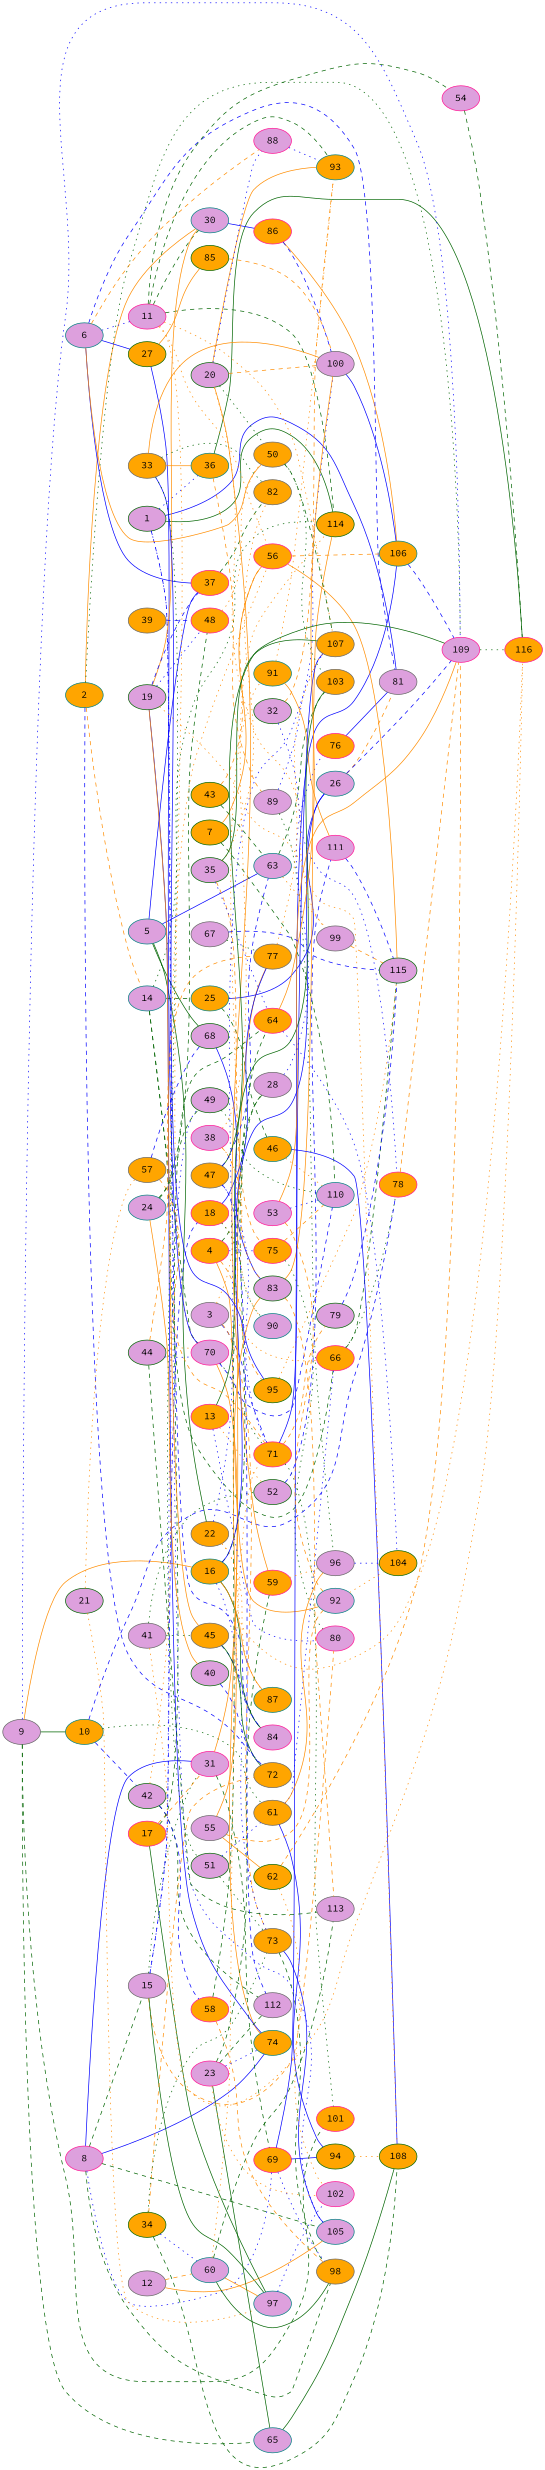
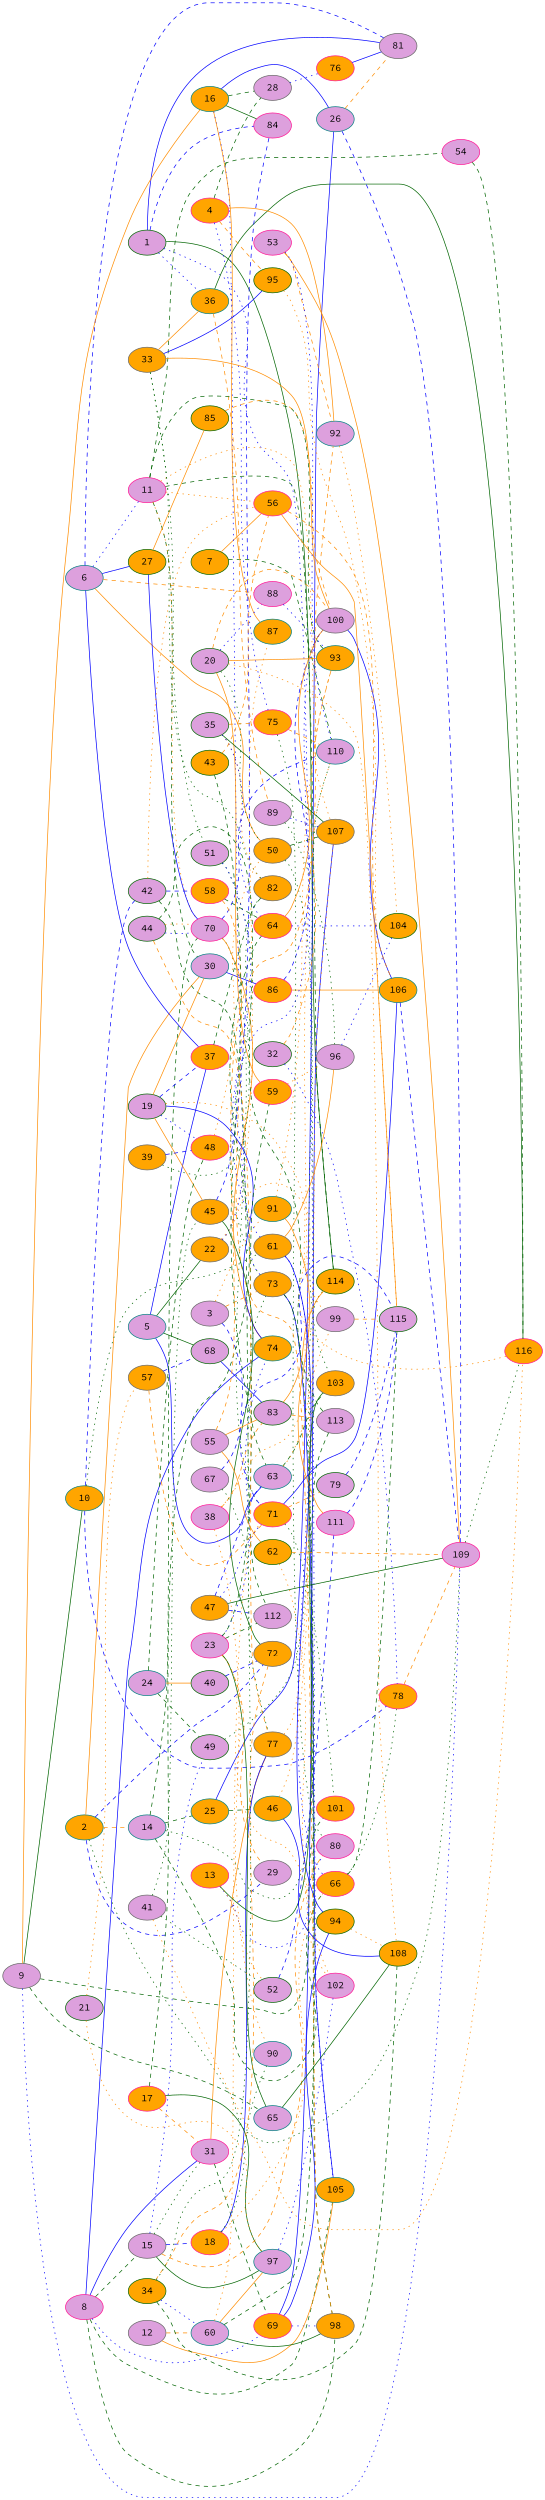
  graph {
    fontname="Source Code Pro"
    rankdir=LR
    node [color=deeppink fillcolor=plum fontname="Source Code Pro" style=filled]
    edge [color=darkorange fontname="Source Code Pro" style=dashed]
    1 [color=darkgreen]
    36 [color=teal fillcolor=orange]
    81 [color=gray40]
    84
-   105 [color=teal]
+   105 [color=teal fillcolor=orange]
    114 [color=darkgreen fillcolor=orange]
    116 [fillcolor=orange]
    89 [color=gray40]
    2 [color=teal fillcolor=orange]
    14 [color=teal]
+   29 [color=gray40]
    30 [color=teal]
    72 [color=gray40 fillcolor=orange]
    109
    70
    25 [color=teal fillcolor=orange]
    66 [fillcolor=orange]
    86 [fillcolor=orange]
    71 [fillcolor=orange]
    3 [color=gray40]
    73 [color=gray40 fillcolor=orange]
    91 [color=teal fillcolor=orange]
    101 [fillcolor=orange]
    106 [color=teal fillcolor=orange]
    79 [color=darkgreen]
    98 [color=gray40 fillcolor=orange]
    93 [color=teal fillcolor=orange]
    111
    4 [fillcolor=orange]
    28 [color=gray40]
    75 [fillcolor=orange]
    92 [color=teal]
    95 [color=darkgreen fillcolor=orange]
    76 [fillcolor=orange]
    110 [color=teal]
    80
    104 [color=darkgreen fillcolor=orange]
    115 [color=darkgreen]
    5 [color=teal]
    22 [color=gray40 fillcolor=orange]
    37 [fillcolor=orange]
    63 [color=teal]
    68 [color=darkgreen]
    87 [color=teal fillcolor=orange]
    100 [color=gray40]
    82 [color=gray40 fillcolor=orange]
    103 [color=gray40 fillcolor=orange]
    99 [color=gray40]
    83 [color=darkgreen]
    6 [color=teal]
    11
    27 [color=darkgreen fillcolor=orange]
    50 [color=gray40 fillcolor=orange]
    88
    56 [fillcolor=orange]
    54
    107 [color=gray40 fillcolor=orange]
    85 [color=darkgreen fillcolor=orange]
    7 [color=darkgreen fillcolor=orange]
    8
    15 [color=gray40]
    31
    69 [fillcolor=orange]
    74 [color=teal fillcolor=orange]
    18 [fillcolor=orange]
    49 [color=darkgreen]
    97 [color=teal]
    77 [color=gray40 fillcolor=orange]
    94 [color=darkgreen fillcolor=orange]
    9 [color=gray40]
    10 [color=teal fillcolor=orange]
    16 [color=teal fillcolor=orange]
    65 [color=teal]
    42 [color=darkgreen]
    61 [color=gray40 fillcolor=orange]
    78 [fillcolor=orange]
    26 [color=teal]
    108 [color=darkgreen fillcolor=orange]
    112 [color=gray40]
    58 [fillcolor=orange]
    96 [color=gray40]
    12 [color=gray40]
    60 [color=teal]
    113 [color=gray40]
    13 [fillcolor=orange]
    52 [color=darkgreen]
    46 [color=teal fillcolor=orange]
    90 [color=teal]
    102
    17 [fillcolor=orange]
    64 [fillcolor=orange]
    19 [color=darkgreen]
    45 [color=gray40 fillcolor=orange]
    48 [fillcolor=orange]
    20 [color=darkgreen]
    59 [fillcolor=orange]
    21 [color=darkgreen]
    57 [color=gray40 fillcolor=orange]
    23
    24 [color=teal]
    40 [color=darkgreen]
    32 [color=darkgreen]
    33 [color=gray40 fillcolor=orange]
    51 [color=darkgreen]
    34 [color=darkgreen fillcolor=orange]
    35 [color=darkgreen]
    38
    39 [color=gray40 fillcolor=orange]
    41 [color=gray40]
    43 [color=darkgreen fillcolor=orange]
    44 [color=darkgreen]
    47 [color=gray40 fillcolor=orange]
    53
    55 [color=gray40]
    62 [color=darkgreen fillcolor=orange]
    67 [color=gray40]
    1 -- 36 [color=blue style=dotted]
    1 -- 81 [color=blue style=solid]
    1 -- 84 [color=blue]
    1 -- 105 [color=blue style=dotted]
    1 -- 114 [color=darkgreen style=solid]
    36 -- 116 [color=darkgreen style=solid]
    36 -- 89
    89 -- 107 [color=blue style=dotted]
    89 -- 96 [color=darkgreen style=dotted]
    2 -- 14
+   2 -- 29 [color=blue]
    2 -- 30 [style=solid]
    2 -- 72 [color=blue]
    2 -- 109 [color=darkgreen style=dotted]
    14 -- 114 [color=darkgreen style=dotted]
    14 -- 70 [color=darkgreen]
    14 -- 25 [color=darkgreen]
    14 -- 66 [color=darkgreen]
    30 -- 86 [color=blue style=solid]
    109 -- 116 [color=darkgreen style=dotted]
    70 -- 71 [color=darkgreen style=dotted]
    70 -- 110 [color=blue]
    70 -- 74 [style=solid]
    25 -- 26 [color=blue style=solid]
    25 -- 46 [color=darkgreen]
    66 -- 115 [color=darkgreen]
    66 -- 78 [color=darkgreen style=dotted]
    86 -- 106 [style=solid]
    86 -- 100 [color=blue]
    71 -- 101 [color=darkgreen style=dotted]
    71 -- 106 [color=blue style=solid]
    71 -- 79
    3 -- 71 [color=blue]
    3 -- 73
    3 -- 91 [style=dotted]
    73 -- 105 [color=blue style=solid]
    73 -- 98 [color=darkgreen]
    91 -- 93 [style=dotted]
    91 -- 111 [style=solid]
    106 -- 109 [color=blue]
    79 -- 115 [color=blue]
    111 -- 115 [color=blue]
    4 -- 28 [color=darkgreen]
    4 -- 75 [color=blue style=dotted]
    4 -- 92 [style=solid]
    4 -- 95
    28 -- 76 [color=blue style=dotted]
    75 -- 110
    75 -- 80 [color=darkgreen style=dotted]
    92 -- 104 [style=dotted]
    95 -- 115 [style=dotted]
    76 -- 81 [color=blue style=solid]
    5 -- 22 [color=darkgreen style=solid]
    5 -- 37 [color=blue style=solid]
    5 -- 63 [color=blue style=solid]
    5 -- 68 [color=darkgreen style=solid]
    22 -- 116 [style=dotted]
    22 -- 87 [style=dotted]
    22 -- 100 [color=blue style=dotted]
    37 -- 82 [color=darkgreen]
    63 -- 103 [color=darkgreen]
    63 -- 99 [style=dotted]
    68 -- 83 [color=blue style=solid]
    100 -- 106 [color=blue style=solid]
    99 -- 115
    83 -- 114 [style=solid]
    83 -- 113
    6 -- 81 [color=blue]
    6 -- 37 [color=blue style=solid]
    6 -- 11 [color=blue style=dotted]
    6 -- 27 [color=blue style=solid]
    6 -- 50 [style=solid]
    6 -- 88
    11 -- 114 [color=darkgreen]
    11 -- 30 [color=darkgreen]
    11 -- 70 [style=dotted]
    11 -- 93 [color=darkgreen]
    11 -- 56 [style=dotted]
    11 -- 54 [color=darkgreen]
    11 -- 107 [style=dotted]
    27 -- 70 [color=blue style=solid]
    27 -- 85 [style=solid]
    50 -- 103 [color=darkgreen style=dotted]
    50 -- 107 [color=darkgreen]
    88 -- 93 [color=blue style=dotted]
    56 -- 106
    56 -- 115 [style=solid]
    54 -- 116 [color=darkgreen]
    85 -- 100
    7 -- 110 [color=darkgreen]
    7 -- 56 [style=solid]
    8 -- 105 [color=darkgreen]
    8 -- 98 [color=darkgreen]
    8 -- 15 [color=darkgreen]
    8 -- 31 [color=blue style=solid]
    8 -- 69 [color=blue style=dotted]
    8 -- 74 [color=blue style=solid]
    15 -- 80
    15 -- 31 [color=darkgreen style=dotted]
    15 -- 18 [color=blue]
    15 -- 49 [color=blue style=dotted]
    15 -- 97 [color=darkgreen style=solid]
    31 -- 69 [color=darkgreen]
    31 -- 77 [style=solid]
    69 -- 98 [color=blue style=dotted]
    69 -- 107 [color=blue style=solid]
    69 -- 94 [color=blue style=solid]
    18 -- 66 [style=dotted]
    18 -- 77 [color=blue style=solid]
    18 -- 90 [color=darkgreen style=dotted]
    49 -- 110 [color=darkgreen style=dotted]
    97 -- 102 [color=blue style=dotted]
    77 -- 107 [style=dotted]
    94 -- 108 [style=dotted]
    9 -- 109 [color=blue style=dotted]
    9 -- 101 [color=darkgreen]
    9 -- 10 [color=darkgreen style=solid]
    9 -- 16 [style=solid]
    9 -- 65 [color=darkgreen]
    10 -- 42 [color=blue]
    10 -- 61 [color=darkgreen style=dotted]
    10 -- 78 [color=blue]
    16 -- 84 [color=darkgreen style=solid]
    16 -- 73 [color=blue style=dotted]
    16 -- 28 [color=darkgreen]
    16 -- 87 [style=solid]
    16 -- 26 [color=blue style=solid]
    65 -- 108 [color=darkgreen style=solid]
    42 -- 56 [style=dotted]
    42 -- 112 [color=darkgreen]
    42 -- 58 [color=blue]
    61 -- 66 [color=blue style=dotted]
    61 -- 94 [color=blue style=solid]
    61 -- 96 [style=solid]
    78 -- 109
    26 -- 81
    26 -- 109 [color=blue]
    58 -- 98
    58 -- 64 [color=darkgreen]
    96 -- 104 [color=blue style=dotted]
    12 -- 105 [style=solid]
    12 -- 60
    60 -- 71 [style=dotted]
    60 -- 98 [color=darkgreen style=solid]
    60 -- 97 [style=solid]
    60 -- 113 [color=darkgreen]
    13 -- 80 [color=blue style=dotted]
    13 -- 103 [color=darkgreen style=solid]
    13 -- 52 [style=dotted]
    52 -- 111 [color=blue]
    46 -- 110 [style=dotted]
    46 -- 108 [color=blue style=solid]
    17 -- 31
    17 -- 97 [color=darkgreen style=solid]
    17 -- 64 [color=darkgreen]
    64 -- 104 [color=blue style=dotted]
    64 -- 100 [style=solid]
    19 -- 30 [style=solid]
    19 -- 37 [color=blue]
    19 -- 99 [style=dotted]
    19 -- 74 [color=blue style=solid]
    19 -- 45 [style=solid]
    19 -- 48 [color=blue style=dotted]
    45 -- 84 [color=blue]
    45 -- 72 [color=darkgreen style=solid]
    48 -- 50 [style=dotted]
    20 -- 93 [style=solid]
    20 -- 100
    20 -- 50 [color=darkgreen style=dotted]
    20 -- 88 [color=blue style=dotted]
    20 -- 108 [style=dotted]
    20 -- 59 [style=solid]
    59 -- 96 [style=dotted]
    21 -- 97 [style=dotted]
    21 -- 57 [style=dotted]
    57 -- 71
    57 -- 68 [color=blue]
+   23 -- 29
    23 -- 74 [color=blue style=dotted]
    23 -- 65 [color=darkgreen style=solid]
    23 -- 112 [color=darkgreen]
    23 -- 102 [style=dotted]
    23 -- 59 [color=darkgreen]
    24 -- 49 [color=darkgreen]
    24 -- 48 [color=darkgreen]
    24 -- 40 [style=solid]
    40 -- 72 [color=blue]
    32 -- 93
    32 -- 78 [color=blue style=dotted]
    33 -- 36 [style=solid]
    33 -- 95 [color=blue style=solid]
    33 -- 100 [style=solid]
    33 -- 82 [color=darkgreen style=dotted]
    33 -- 51 [color=darkgreen style=dotted]
    51 -- 73 [color=darkgreen style=dotted]
    51 -- 61 [color=blue style=dotted]
    34 -- 72
    34 -- 73 [color=darkgreen style=dotted]
    34 -- 108 [color=darkgreen]
    34 -- 60 [color=blue style=dotted]
    35 -- 75
    35 -- 82 [style=dotted]
    35 -- 107 [color=darkgreen style=solid]
    35 -- 64 [color=blue style=dotted]
    38 -- 114 [style=dotted]
    38 -- 83
    38 -- 90 [style=dotted]
+   39 -- 82 [color=darkgreen style=dotted]
    39 -- 48 [color=blue]
    41 -- 116 [style=dotted]
    41 -- 52 [color=darkgreen style=dotted]
    41 -- 45 [color=darkgreen style=dotted]
    43 -- 63 [color=darkgreen]
    43 -- 56
    44 -- 70 [color=blue style=dotted]
    44 -- 70 [style=dotted]
    44 -- 77
    44 -- 113 [color=darkgreen]
    47 -- 109 [color=darkgreen style=solid]
    47 -- 71 [color=blue style=dotted]
    47 -- 63 [color=blue]
    47 -- 112 [color=blue]
    53 -- 109 [style=solid]
    53 -- 92
    53 -- 110 [color=blue style=dotted]
    55 -- 92
    55 -- 83 [style=solid]
    55 -- 62 [style=solid]
    62 -- 109
    62 -- 102 [style=dotted]
    67 -- 115 [color=blue]
    67 -- 77 [color=darkgreen style=dotted]
  }
